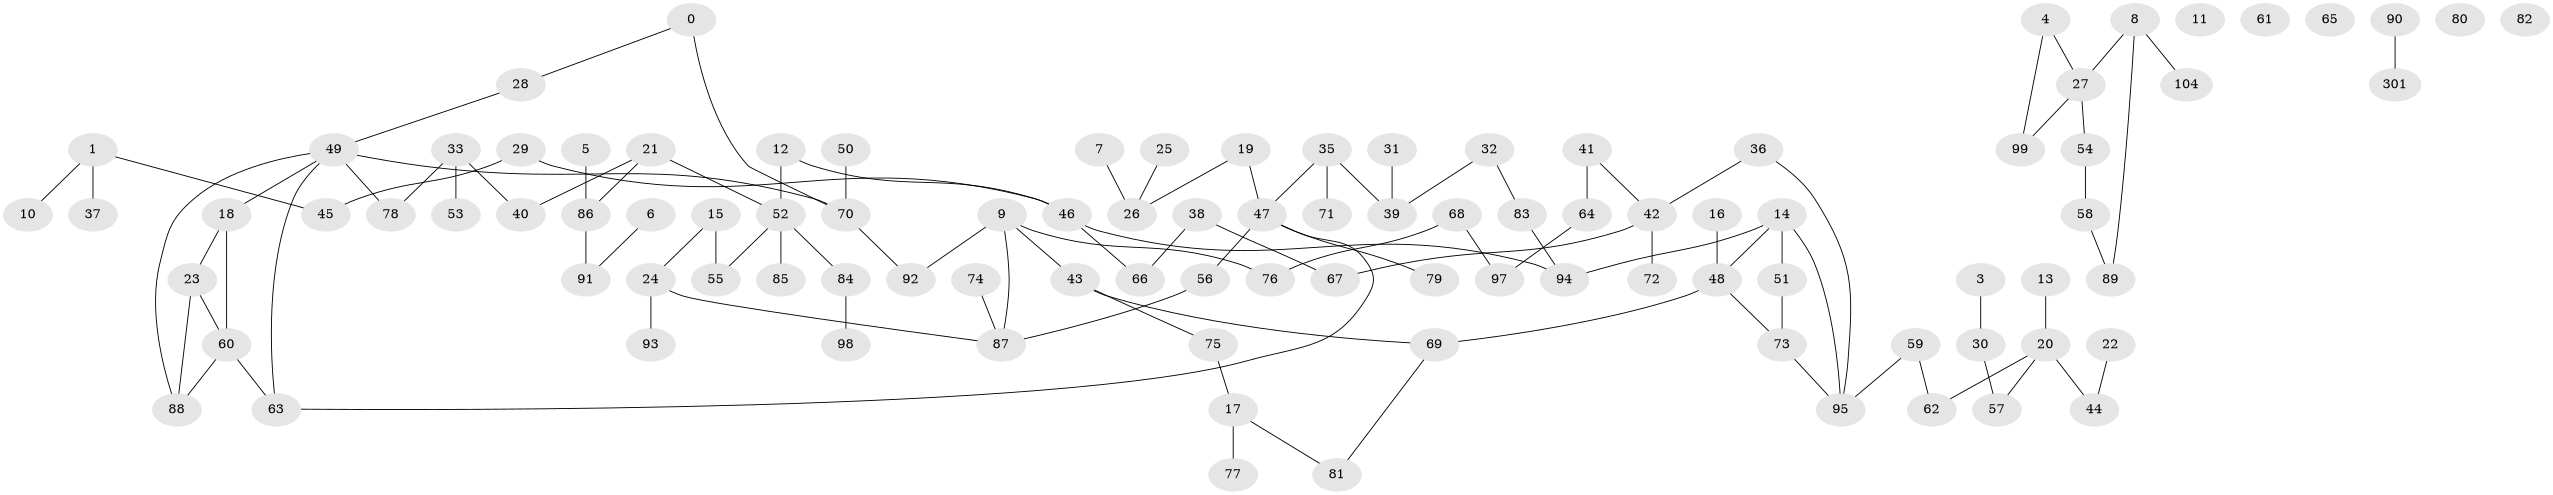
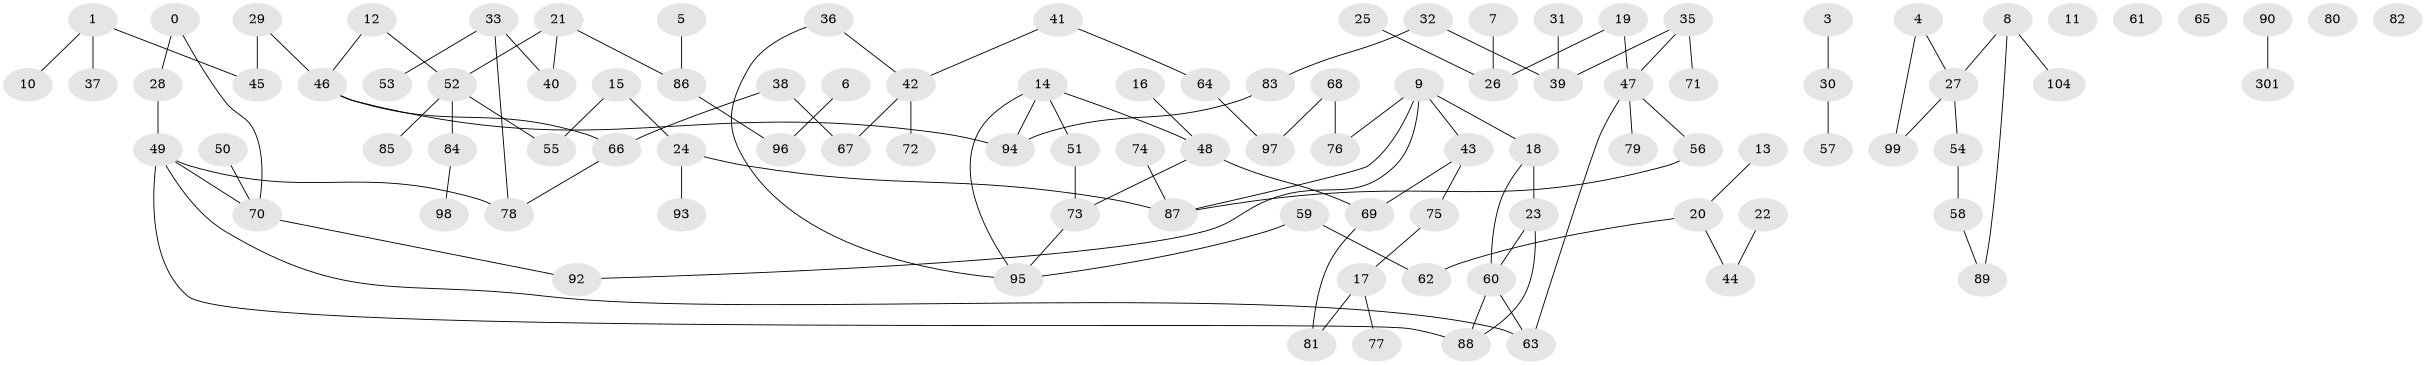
  graph {
    node [color=gray90 style=filled]
    1
    10
    37
    45
    n5 [label=0]
    28
    70
    49
    92
    3
    30
    17
    77
    81
    57
    4
    27
    99
    54
    5
    86
-   91
+   91 [label=96]
    6
    7
    26
    8
    89
    n28 [label=104]
    9
    18
    43
    76
    87
    23
    60
    69
    75
    11
    12
    46
    52
    94
    66
    55
    84
    85
    13
    20
    44
    62
    14
    48
    51
    95
    21
    40
    73
    15
    24
    93
    16
    88
    63
    19
    47
    56
    79
    22
    25
    58
    78
    29
    31
    39
    32
    83
    33
    53
    35
    71
    36
    42
    67
    72
    38
    41
    64
    97
    50
    98
    59
    61
    65
    n94 [label=301]
    90
    68
    74
    80
    82
    1 -- 10
    1 -- 37
    1 -- 45
    n5 -- 28
    n5 -- 70
    28 -- 49
    70 -- 92
    49 -- 70
    49 -- 88
    49 -- 63
    49 -- 78
    3 -- 30
    30 -- 57
    17 -- 77
    17 -- 81
    4 -- 27
    4 -- 99
    27 -- 99
    27 -- 54
    54 -- 58
    5 -- 86
    86 -- 91
    6 -- 91
    7 -- 26
    8 -- 27
    8 -- 89
    8 -- n28
    9 -- 92
-   49 -- 18
+   9 -- 18
    9 -- 43
    9 -- 76
    9 -- 87
    18 -- 23
    18 -- 60
    43 -- 69
    43 -- 75
    23 -- 60
    23 -- 88
    60 -- 88
    60 -- 63
    69 -- 81
    75 -- 17
    12 -- 46
    12 -- 52
    46 -- 94
    46 -- 66
    52 -- 55
    52 -- 84
    52 -- 85
+   66 -- 78
    84 -- 98
    13 -- 20
-   20 -- 57
    20 -- 44
    20 -- 62
    14 -- 94
    14 -- 48
    14 -- 51
    14 -- 95
    48 -- 69
    48 -- 73
    51 -- 73
    21 -- 86
    21 -- 52
    21 -- 40
    73 -- 95
    15 -- 55
    15 -- 24
    24 -- 87
    24 -- 93
    16 -- 48
    19 -- 26
    19 -- 47
    47 -- 63
    47 -- 56
    47 -- 79
    56 -- 87
    22 -- 44
    25 -- 26
    58 -- 89
    29 -- 45
    29 -- 46
    31 -- 39
    32 -- 39
    32 -- 83
    83 -- 94
    33 -- 40
    33 -- 78
    33 -- 53
    35 -- 47
    35 -- 39
    35 -- 71
    36 -- 95
    36 -- 42
    42 -- 67
    42 -- 72
    38 -- 66
    38 -- 67
    41 -- 42
    41 -- 64
    64 -- 97
    50 -- 70
    59 -- 62
    59 -- 95
    90 -- n94
    68 -- 76
    68 -- 97
    74 -- 87
  }
